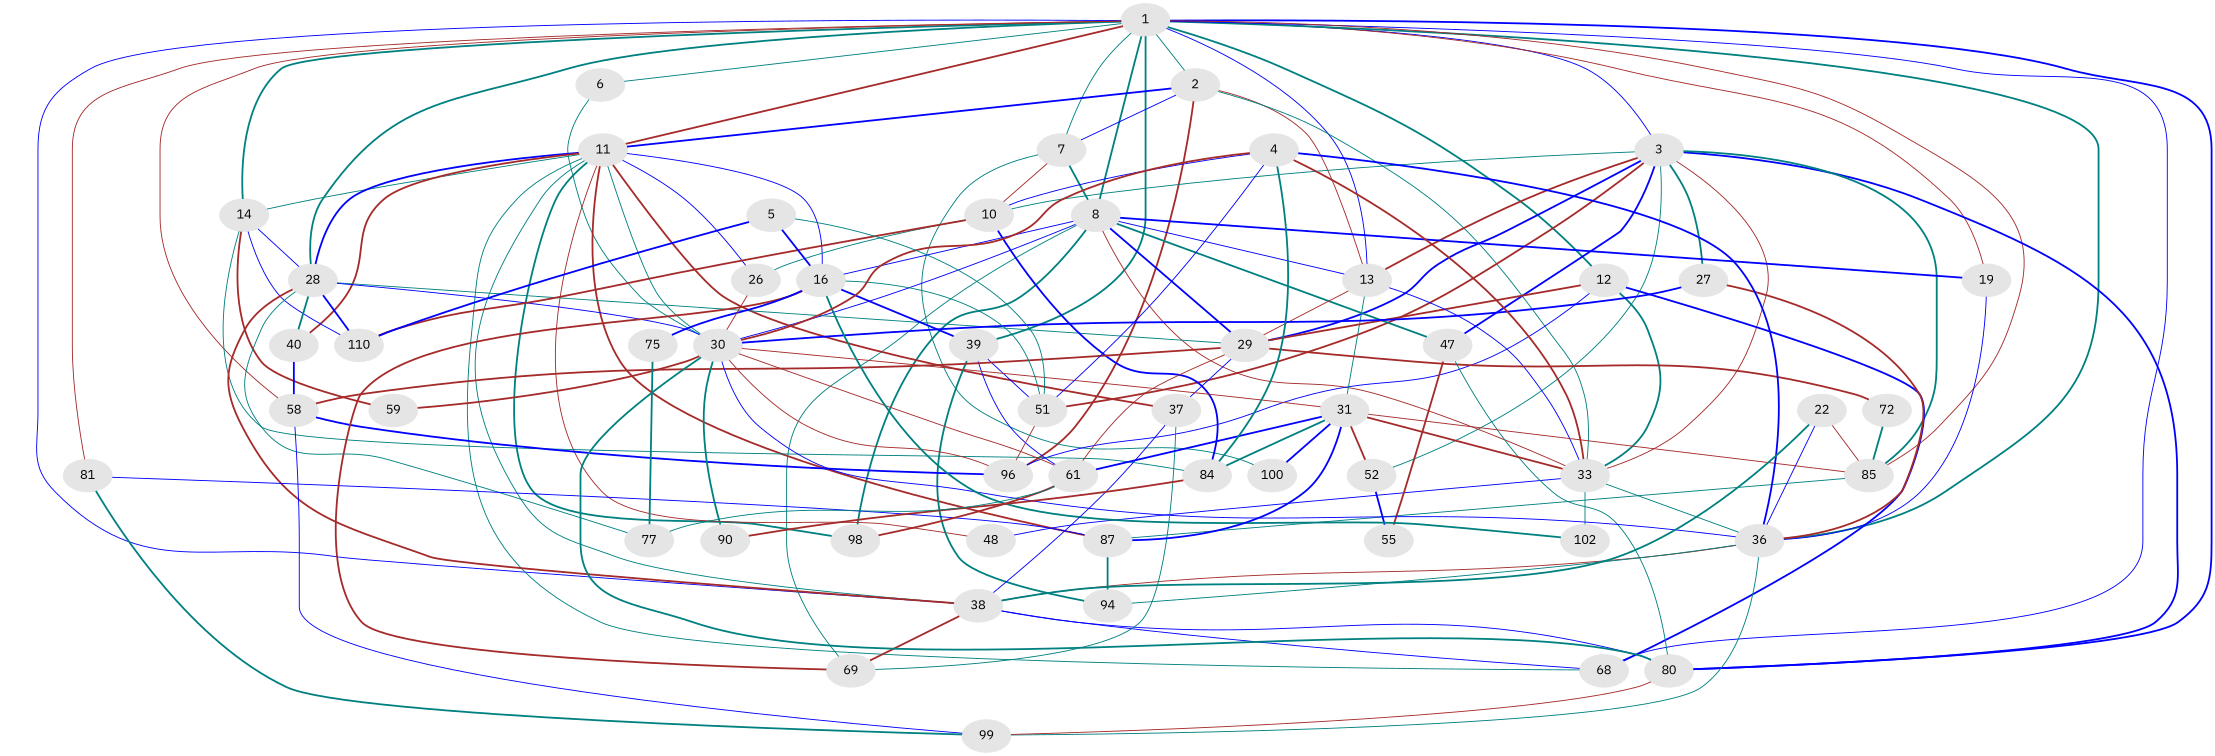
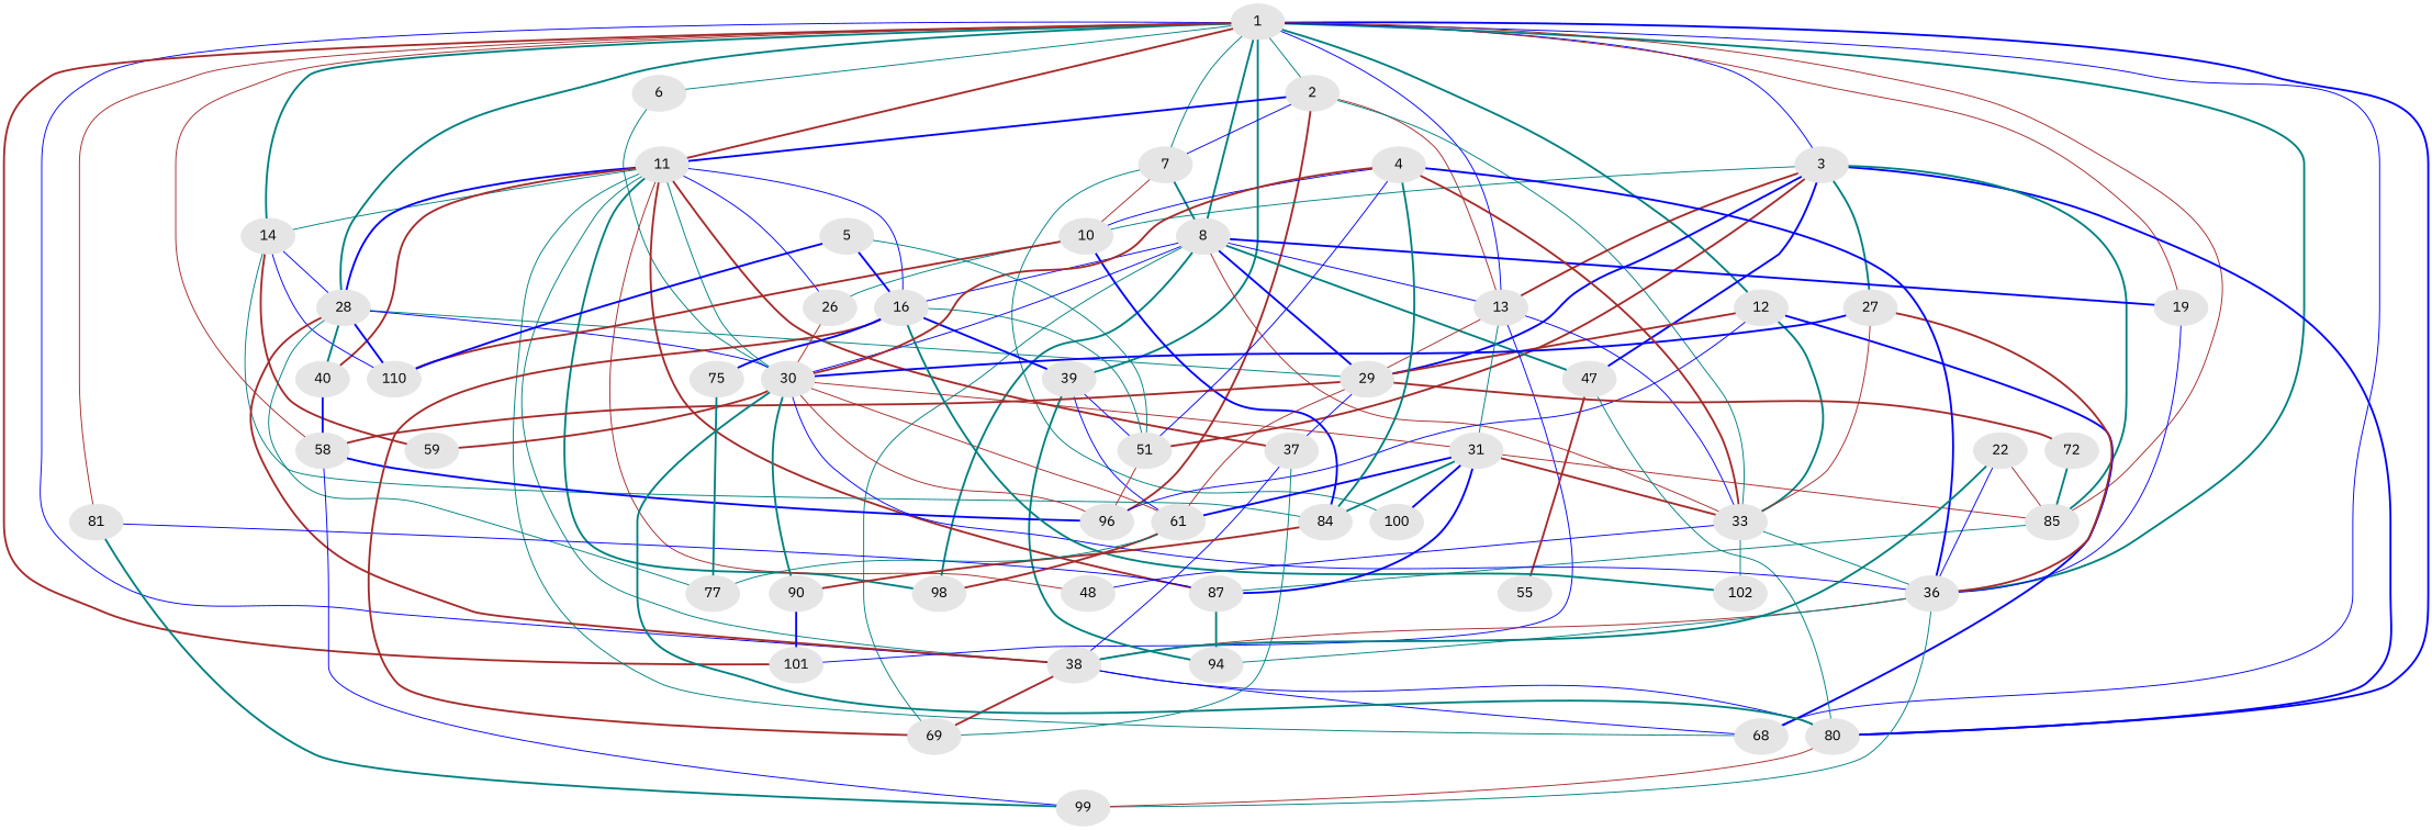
  graph {
    fontname="IBM Plex Sans"
    node [color=gray90 fontname="IBM Plex Sans" style=filled]
    edge [color=blue fontname="IBM Plex Sans" style=solid]
    1 [super="+17+24"]
    2 [super="+15+44"]
    3 [super="+83"]
    6
    7
    8 [super="+9+60+20"]
    11 [super="+56+18"]
    12 [super="+106"]
    13 [super="+25"]
    14 [super="+21"]
    19
    28 [super="+79+88"]
    36 [super="+41+82"]
    38 [super="+42"]
    39 [super="+76"]
    58 [super="+103"]
    68
    80 [super="+105"]
    81
    85
+   101
    33 [super="+64+34"]
    96
    10 [super="+74+23"]
    27
    29 [super="+63+62+32"]
    47
    51 [super="+91"]
-   52
    30 [super="+70+57+43"]
    100
    16 [super="+109"]
    69
    98
    26
    37 [super="+78"]
    40
    48
    87
    31 [super="+71"]
    84 [super="+97"]
    110
    59
    77
    94
    99
    61 [super="+111"]
    102
    72
    55
    4 [super="+93"]
    90
    75
    5
    22
    1 -- 2 [color=teal]
    1 -- 3
    1 -- 6 [color=teal]
    1 -- 7 [color=teal]
    1 -- 8 [color=teal style=bold]
    1 -- 11 [color=brown style=bold]
    1 -- 12 [color=teal style=bold]
    1 -- 13
    1 -- 14 [color=teal style=bold]
    1 -- 19 [color=brown]
    1 -- 28 [color=teal style=bold]
    1 -- 36 [color=teal style=bold]
    1 -- 38
    1 -- 39 [color=teal style=bold]
    1 -- 58 [color=brown]
    1 -- 68 [weight=2]
    1 -- 80 [style=bold]
    1 -- 81 [color=brown]
    1 -- 85 [color=brown]
+   1 -- 101 [color=brown style=bold]
    2 -- 7
    2 -- 11 [style=bold weight=3]
    2 -- 13 [color=brown]
    2 -- 33 [color=teal]
    2 -- 96 [color=brown style=bold]
    3 -- 13 [color=brown style=bold]
    3 -- 80 [style=bold weight=2]
    3 -- 85 [color=teal style=bold]
-   3 -- 33 [color=brown]
+   27 -- 33 [color=brown]
    3 -- 10 [color=teal]
    3 -- 27 [color=teal style=bold]
    3 -- 29 [style=bold]
    3 -- 47 [style=bold]
    3 -- 51 [color=brown style=bold]
-   3 -- 52 [color=teal]
    6 -- 30 [color=teal]
    7 -- 8 [color=teal style=bold]
    7 -- 10 [color=brown]
    7 -- 100 [color=teal]
    8 -- 13
    8 -- 19 [style=bold]
    8 -- 33 [color=brown]
    8 -- 29 [style=bold]
    8 -- 47 [color=teal style=bold]
    8 -- 30
    8 -- 16
    8 -- 69 [color=teal]
    8 -- 98 [color=teal style=bold]
    11 -- 14 [color=teal weight=2]
    11 -- 28 [style=bold]
    11 -- 38 [color=teal]
    11 -- 68 [color=teal]
    11 -- 30 [color=teal]
    11 -- 16
    11 -- 98 [color=teal style=bold]
    11 -- 26
    11 -- 37 [color=brown style=bold]
    11 -- 40 [color=brown style=bold]
    11 -- 48 [color=brown]
    11 -- 87 [color=brown style=bold]
    12 -- 68 [style=bold]
    12 -- 33 [color=teal style=bold]
    12 -- 96
    12 -- 29 [color=brown style=bold]
+   13 -- 101
    13 -- 33
    13 -- 29 [color=brown]
    13 -- 31 [color=teal weight=2]
    14 -- 28
    14 -- 84 [color=teal]
    14 -- 110
    14 -- 59 [color=brown style=bold]
    19 -- 36
    28 -- 38 [color=brown style=bold weight=2]
    28 -- 29 [color=teal]
    28 -- 30 [weight=2]
    28 -- 40 [color=teal style=bold]
    28 -- 110 [style=bold]
    28 -- 77 [color=teal]
    36 -- 38 [color=brown]
    36 -- 94 [color=teal]
    36 -- 99 [color=teal]
    38 -- 68
    38 -- 80
    38 -- 69 [color=brown style=bold]
    39 -- 51
    39 -- 94 [color=teal style=bold]
    39 -- 61
    58 -- 96 [style=bold]
    58 -- 99
    80 -- 99 [color=brown]
    81 -- 87
    81 -- 99 [color=teal style=bold]
    85 -- 87 [color=teal]
    33 -- 36 [color=teal]
    33 -- 48
    33 -- 102 [color=teal weight=2]
    10 -- 26 [color=teal]
    10 -- 84 [style=bold]
    10 -- 110 [color=brown style=bold]
    27 -- 36 [color=brown style=bold]
    27 -- 30 [style=bold]
    29 -- 58 [color=brown style=bold]
    29 -- 37
    29 -- 61 [color=brown]
    29 -- 72 [color=brown style=bold]
    47 -- 80 [color=teal]
    47 -- 55 [color=brown style=bold]
    51 -- 96 [color=brown]
-   52 -- 55 [style=bold]
    30 -- 36
    30 -- 80 [color=teal style=bold weight=2]
    30 -- 96 [color=brown]
    30 -- 31 [color=brown]
    30 -- 59 [color=brown style=bold]
    30 -- 61 [color=brown]
    30 -- 90 [color=teal style=bold]
    16 -- 39 [style=bold]
    16 -- 51 [color=teal]
    16 -- 69 [color=brown style=bold]
    16 -- 102 [color=teal style=bold]
    16 -- 75 [style=bold]
    26 -- 30 [color=brown]
    37 -- 38
    37 -- 69 [color=teal]
    40 -- 58 [style=bold]
    87 -- 94 [color=teal style=bold]
    31 -- 85 [color=brown]
    31 -- 33 [color=brown style=bold]
-   31 -- 52 [color=brown style=bold]
    31 -- 100 [style=bold]
    31 -- 87 [style=bold]
    31 -- 84 [color=teal style=bold]
    31 -- 61 [style=bold]
    84 -- 90 [color=brown style=bold]
    61 -- 98 [color=brown style=bold]
    61 -- 77 [color=teal]
    72 -- 85 [color=teal style=bold]
    4 -- 36 [style=bold]
    4 -- 33 [color=brown style=bold]
    4 -- 10
    4 -- 51
    4 -- 30 [color=brown style=bold]
    4 -- 84 [color=teal style=bold]
+   90 -- 101 [style=bold]
    75 -- 77 [color=teal style=bold]
    5 -- 51 [color=teal]
    5 -- 16 [style=bold]
    5 -- 110 [style=bold]
    22 -- 36
    22 -- 38 [color=teal style=bold]
    22 -- 85 [color=brown]
  }
